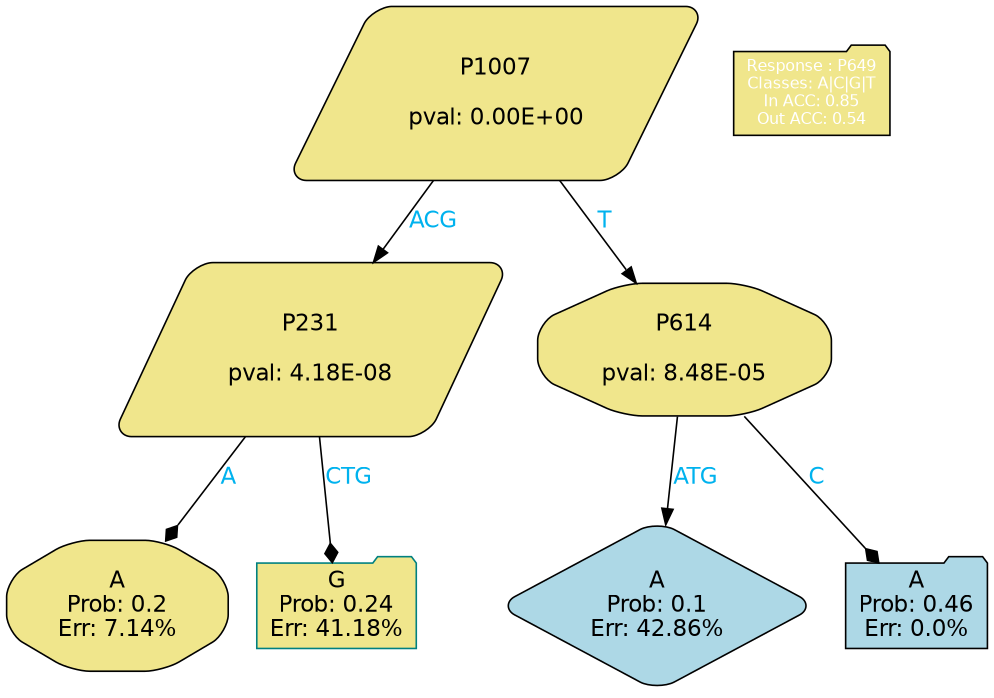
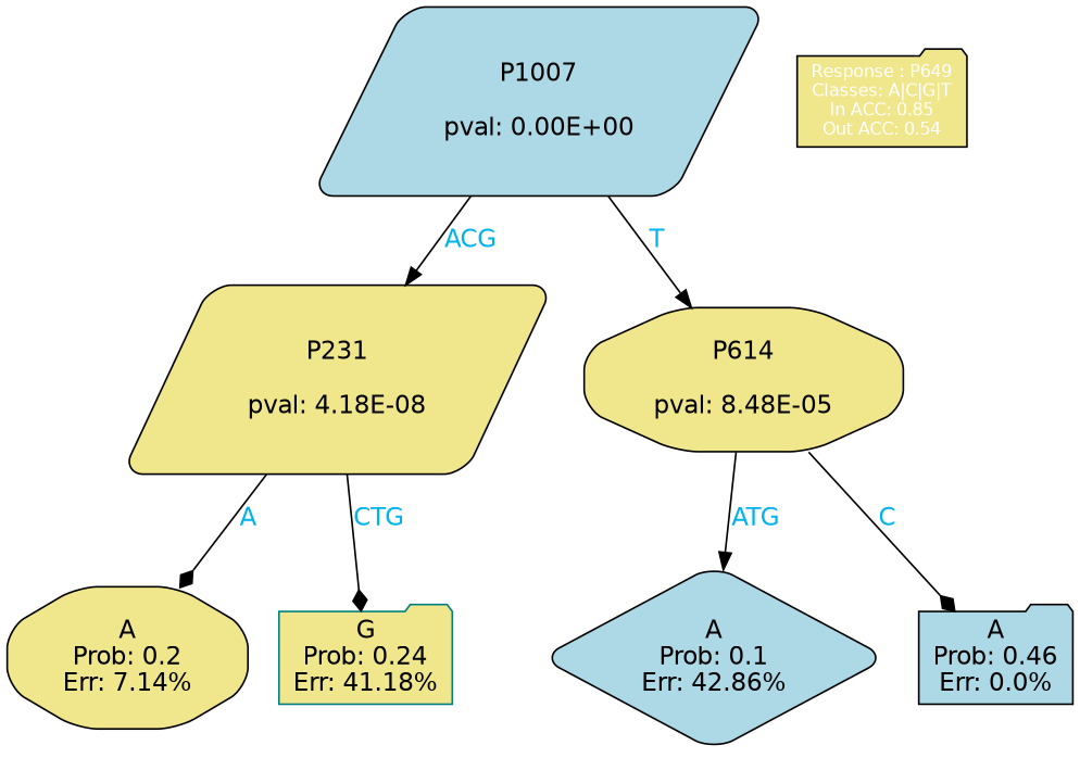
  digraph {
    ranksep=equally
    splines=polylines
    node [color=black fillcolor=khaki fontname=helvetica shape=folder style="filled, rounded"]
    edge [arrowhead=normal fontcolor=deepskyblue2 fontname=helvetica]
    n1 [label="A\nProb: 0.2\nErr: 7.14%" shape=octagon]
    n2 [color=teal label="G\nProb: 0.24\nErr: 41.18%"]
    n3 [fillcolor=lightblue label="A\nProb: 0.1\nErr: 42.86%" shape=diamond]
    n4 [fillcolor=lightblue label="A\nProb: 0.46\nErr: 0.0%"]
    n5 [align=left fontcolor=white fontsize=10 label="Response : P649\nClasses: A|C|G|T\nIn ACC: 0.85\nOut ACC: 0.54\n" style=filled]
-   n6 [label="P1007\n\npval: 0.00E+00" shape=parallelogram]
+   n6 [fillcolor=lightblue label="P1007\n\npval: 0.00E+00" shape=parallelogram]
    n7 [label="P231\n\npval: 4.18E-08" shape=parallelogram]
    n8 [label="P614\n\npval: 8.48E-05" shape=octagon]
    subgraph sub_1 {
      rank=same
      n1
      n2
      n3
      n4
    }
    subgraph sub_2 {
      rank=same
      n5
      n6
    }
    n6 -> n7 [label=ACG]
    n6 -> n8 [label=T]
    n7 -> n1 [arrowhead=diamond label=A]
    n7 -> n2 [arrowhead=diamond label=CTG]
    n8 -> n3 [label=ATG]
    n8 -> n4 [arrowhead=diamond label=C]
  }
